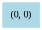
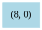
  digraph {
    fontname="Liberation Serif"
-   n1 [color=lightblue label="(0, 0)" shape=box style=filled fontname="Liberation Serif"]
+   n1 [color=lightblue label="(8, 0)" shape=box style=filled fontname="Liberation Serif"]
    subgraph sub_1 {
      rank=same
      n1
    }
  }
